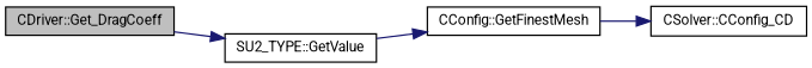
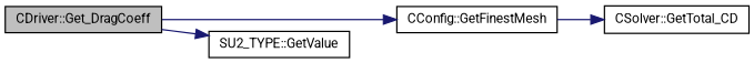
  digraph {
    fontname=Roboto
    rankdir=LR
    node [color=black fillcolor=white fontname=Roboto fontsize=10 shape=record style=filled]
    edge [color=midnightblue fontname=Roboto fontsize=10 labelfontname=Helvetica labelfontsize=10 style=solid]
    n1 [fillcolor=grey75 fontcolor=black height=0.2 label="CDriver::Get_DragCoeff" width=0.4]
    n2 [height=0.2 label="CConfig::GetFinestMesh" width=0.4]
    n3 [height=0.2 label="SU2_TYPE::GetValue" width=0.4]
-   n4 [height=0.2 label="CSolver::CConfig_CD" width=0.4]
-   n3 -> n2
+   n4 [height=0.2 label="CSolver::GetTotal_CD" width=0.4]
+   n1 -> n2
    n1 -> n3
    n2 -> n4
  }
